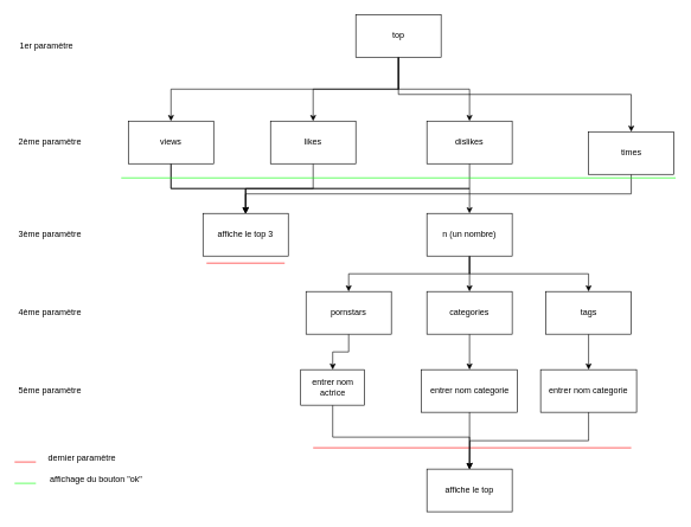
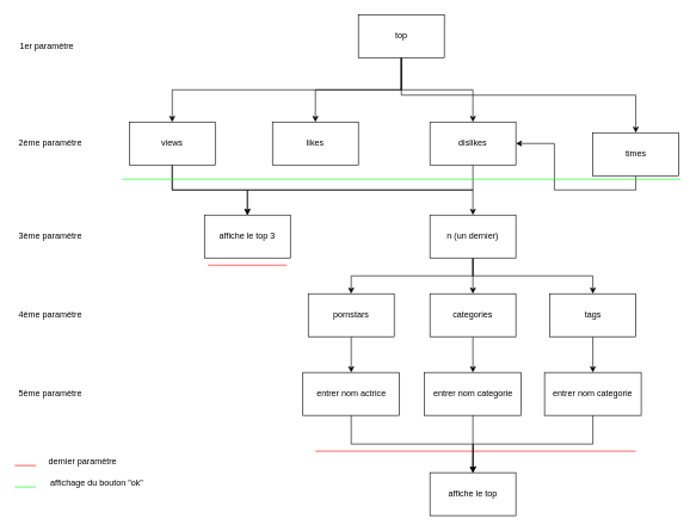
  <mxCell id="0" />
  <mxCell id="1" parent="0" />
  <mxCell id="2" style="edgeStyle=orthogonalEdgeStyle;rounded=0;orthogonalLoop=1;jettySize=auto;html=1;exitX=0.5;exitY=1;exitDx=0;exitDy=0;entryX=0.5;entryY=0;entryDx=0;entryDy=0;" parent="1" source="6" target="9" edge="1"><mxGeometry relative="1" as="geometry" /></mxCell>
  <mxCell id="3" style="edgeStyle=orthogonalEdgeStyle;rounded=0;orthogonalLoop=1;jettySize=auto;html=1;exitX=0.5;exitY=1;exitDx=0;exitDy=0;entryX=0.5;entryY=0;entryDx=0;entryDy=0;" parent="1" source="6" target="11" edge="1"><mxGeometry relative="1" as="geometry" /></mxCell>
  <mxCell id="4" style="edgeStyle=orthogonalEdgeStyle;rounded=0;orthogonalLoop=1;jettySize=auto;html=1;exitX=0.5;exitY=1;exitDx=0;exitDy=0;" parent="1" source="6" target="13" edge="1"><mxGeometry relative="1" as="geometry" /></mxCell>
  <mxCell id="5" style="edgeStyle=orthogonalEdgeStyle;rounded=0;orthogonalLoop=1;jettySize=auto;html=1;exitX=0.5;exitY=1;exitDx=0;exitDy=0;entryX=0.5;entryY=0;entryDx=0;entryDy=0;" parent="1" source="6" target="15" edge="1"><mxGeometry relative="1" as="geometry" /></mxCell>
  <mxCell id="6" value="&lt;font style=&quot;vertical-align: inherit;&quot;&gt;&lt;font style=&quot;vertical-align: inherit;&quot;&gt;top&lt;/font&gt;&lt;/font&gt;" style="whiteSpace=wrap;html=1;" parent="1" vertex="1"><mxGeometry x="500" y="20" width="120" height="60" as="geometry" /></mxCell>
  <mxCell id="7" style="edgeStyle=orthogonalEdgeStyle;rounded=0;orthogonalLoop=1;jettySize=auto;html=1;exitX=0.5;exitY=1;exitDx=0;exitDy=0;" parent="1" source="9" target="26" edge="1"><mxGeometry relative="1" as="geometry" /></mxCell>
  <mxCell id="8" style="edgeStyle=orthogonalEdgeStyle;rounded=0;orthogonalLoop=1;jettySize=auto;html=1;exitX=0.5;exitY=1;exitDx=0;exitDy=0;entryX=0.5;entryY=0;entryDx=0;entryDy=0;" parent="1" source="9" target="23" edge="1"><mxGeometry relative="1" as="geometry" /></mxCell>
  <mxCell id="9" value="&lt;font style=&quot;vertical-align: inherit;&quot;&gt;&lt;font style=&quot;vertical-align: inherit;&quot;&gt;views&lt;/font&gt;&lt;/font&gt;" style="whiteSpace=wrap;html=1;" parent="1" vertex="1"><mxGeometry x="180" y="170" width="120" height="60" as="geometry" /></mxCell>
- <mxCell id="10" style="edgeStyle=orthogonalEdgeStyle;rounded=0;orthogonalLoop=1;jettySize=auto;html=1;exitX=0.5;exitY=1;exitDx=0;exitDy=0;entryX=0.5;entryY=0;entryDx=0;entryDy=0;" parent="1" source="11" target="26" edge="1"><mxGeometry relative="1" as="geometry" /></mxCell>
  <mxCell id="11" value="&lt;font style=&quot;vertical-align: inherit;&quot;&gt;&lt;font style=&quot;vertical-align: inherit;&quot;&gt;likes&lt;/font&gt;&lt;/font&gt;" style="whiteSpace=wrap;html=1;" parent="1" vertex="1"><mxGeometry x="380" y="170" width="120" height="60" as="geometry" /></mxCell>
  <mxCell id="12" style="edgeStyle=orthogonalEdgeStyle;rounded=0;orthogonalLoop=1;jettySize=auto;html=1;exitX=0.5;exitY=1;exitDx=0;exitDy=0;entryX=0.5;entryY=0;entryDx=0;entryDy=0;" parent="1" source="13" target="26" edge="1"><mxGeometry relative="1" as="geometry" /></mxCell>
  <mxCell id="13" value="&lt;font style=&quot;vertical-align: inherit;&quot;&gt;&lt;font style=&quot;vertical-align: inherit;&quot;&gt;dislikes&lt;/font&gt;&lt;/font&gt;" style="whiteSpace=wrap;html=1;" parent="1" vertex="1"><mxGeometry x="600" y="170" width="120" height="60" as="geometry" /></mxCell>
- <mxCell id="14" style="edgeStyle=orthogonalEdgeStyle;rounded=0;orthogonalLoop=1;jettySize=auto;html=1;exitX=0.5;exitY=1;exitDx=0;exitDy=0;entryX=0.5;entryY=0;entryDx=0;entryDy=0;" parent="1" source="15" target="26" edge="1"><mxGeometry relative="1" as="geometry" /></mxCell>
+ <mxCell id="14" style="edgeStyle=orthogonalEdgeStyle;rounded=0;orthogonalLoop=1;jettySize=auto;html=1;exitX=0.5;exitY=1;exitDx=0;exitDy=0;" parent="1" source="15" target="13" edge="1"><mxGeometry relative="1" as="geometry" /></mxCell>
  <mxCell id="15" value="&lt;font style=&quot;vertical-align: inherit;&quot;&gt;&lt;font style=&quot;vertical-align: inherit;&quot;&gt;times&lt;/font&gt;&lt;/font&gt;" style="whiteSpace=wrap;html=1;" parent="1" vertex="1"><mxGeometry x="827.5" y="185" width="120" height="60" as="geometry" /></mxCell>
  <mxCell id="16" value="" style="edgeStyle=orthogonalEdgeStyle;rounded=0;orthogonalLoop=1;jettySize=auto;html=1;" edge="1" parent="1" source="17" target="45"><mxGeometry relative="1" as="geometry" /></mxCell>
  <mxCell id="17" value="&lt;font style=&quot;vertical-align: inherit;&quot;&gt;&lt;font style=&quot;vertical-align: inherit;&quot;&gt;tags&lt;/font&gt;&lt;/font&gt;" style="whiteSpace=wrap;html=1;" parent="1" vertex="1"><mxGeometry x="767.5" y="410" width="120" height="60" as="geometry" /></mxCell>
  <mxCell id="18" value="1er paramètre" style="text;strokeColor=none;align=center;fillColor=none;html=1;verticalAlign=middle;whiteSpace=wrap;rounded=0;" parent="1" vertex="1"><mxGeometry x="20" y="50" width="90" height="30" as="geometry" /></mxCell>
  <mxCell id="19" value="2ème paramètre" style="text;strokeColor=none;align=center;fillColor=none;html=1;verticalAlign=middle;whiteSpace=wrap;rounded=0;" parent="1" vertex="1"><mxGeometry x="20" y="185" width="100" height="30" as="geometry" /></mxCell>
  <mxCell id="20" style="edgeStyle=orthogonalEdgeStyle;rounded=0;orthogonalLoop=1;jettySize=auto;html=1;exitX=0.5;exitY=1;exitDx=0;exitDy=0;entryX=0.5;entryY=0;entryDx=0;entryDy=0;" parent="1" source="23" target="31" edge="1"><mxGeometry relative="1" as="geometry" /></mxCell>
  <mxCell id="21" style="edgeStyle=orthogonalEdgeStyle;rounded=0;orthogonalLoop=1;jettySize=auto;html=1;exitX=0.5;exitY=1;exitDx=0;exitDy=0;" parent="1" source="23" target="29" edge="1"><mxGeometry relative="1" as="geometry" /></mxCell>
  <mxCell id="22" value="" style="edgeStyle=orthogonalEdgeStyle;rounded=0;orthogonalLoop=1;jettySize=auto;html=1;entryX=0.5;entryY=0;entryDx=0;entryDy=0;exitX=0.5;exitY=1;exitDx=0;exitDy=0;" edge="1" parent="1" source="23" target="17"><mxGeometry relative="1" as="geometry"><mxPoint x="870" y="320" as="targetPoint" /></mxGeometry></mxCell>
- <mxCell id="23" value="&lt;font style=&quot;vertical-align: inherit;&quot;&gt;&lt;font style=&quot;vertical-align: inherit;&quot;&gt;n (un nombre)&lt;/font&gt;&lt;/font&gt;" style="whiteSpace=wrap;html=1;" parent="1" vertex="1"><mxGeometry x="600" y="300" width="120" height="60" as="geometry" /></mxCell>
+ <mxCell id="23" value="&lt;font style=&quot;vertical-align: inherit;&quot;&gt;&lt;font style=&quot;vertical-align: inherit;&quot;&gt;n (un dernier)&lt;/font&gt;&lt;/font&gt;" style="whiteSpace=wrap;html=1;" parent="1" vertex="1"><mxGeometry x="600" y="300" width="120" height="60" as="geometry" /></mxCell>
  <mxCell id="24" value="" style="edgeStyle=orthogonalEdgeStyle;rounded=0;orthogonalLoop=1;jettySize=auto;html=1;" parent="1" edge="1"><mxGeometry relative="1" as="geometry"><mxPoint x="605" y="410" as="targetPoint" /></mxGeometry></mxCell>
  <mxCell id="25" style="edgeStyle=orthogonalEdgeStyle;rounded=0;orthogonalLoop=1;jettySize=auto;html=1;exitX=0.5;exitY=1;exitDx=0;exitDy=0;entryX=0.5;entryY=0;entryDx=0;entryDy=0;" parent="1" edge="1"><mxGeometry relative="1" as="geometry"><mxPoint x="762.5" y="410" as="targetPoint" /></mxGeometry></mxCell>
  <mxCell id="26" value="affiche le top 3" style="whiteSpace=wrap;html=1;" parent="1" vertex="1"><mxGeometry x="285" y="300" width="120" height="60" as="geometry" /></mxCell>
  <mxCell id="27" value="3ème paramètre" style="text;strokeColor=none;align=center;fillColor=none;html=1;verticalAlign=middle;whiteSpace=wrap;rounded=0;" parent="1" vertex="1"><mxGeometry x="20" y="315" width="100" height="30" as="geometry" /></mxCell>
  <mxCell id="28" style="edgeStyle=orthogonalEdgeStyle;rounded=0;orthogonalLoop=1;jettySize=auto;html=1;exitX=0.5;exitY=1;exitDx=0;exitDy=0;entryX=0.5;entryY=0;entryDx=0;entryDy=0;" parent="1" source="29" target="44" edge="1"><mxGeometry relative="1" as="geometry" /></mxCell>
  <mxCell id="29" value="pornstars" style="whiteSpace=wrap;html=1;" parent="1" vertex="1"><mxGeometry x="430" y="410" width="120" height="60" as="geometry" /></mxCell>
  <mxCell id="30" style="edgeStyle=orthogonalEdgeStyle;rounded=0;orthogonalLoop=1;jettySize=auto;html=1;exitX=0.5;exitY=1;exitDx=0;exitDy=0;entryX=0.5;entryY=0;entryDx=0;entryDy=0;" parent="1" source="31" target="33" edge="1"><mxGeometry relative="1" as="geometry" /></mxCell>
  <mxCell id="31" value="&lt;font style=&quot;vertical-align: inherit;&quot;&gt;&lt;font style=&quot;vertical-align: inherit;&quot;&gt;categories&lt;/font&gt;&lt;/font&gt;" style="whiteSpace=wrap;html=1;" parent="1" vertex="1"><mxGeometry x="600" y="410" width="120" height="60" as="geometry" /></mxCell>
  <mxCell id="32" value="" style="edgeStyle=orthogonalEdgeStyle;rounded=0;orthogonalLoop=1;jettySize=auto;html=1;entryX=0.5;entryY=0;entryDx=0;entryDy=0;exitX=0.5;exitY=1;exitDx=0;exitDy=0;" edge="1" parent="1" source="44" target="43"><mxGeometry relative="1" as="geometry"><mxPoint x="750" y="660" as="targetPoint" /></mxGeometry></mxCell>
  <mxCell id="33" value="entrer nom categorie" style="whiteSpace=wrap;html=1;" parent="1" vertex="1"><mxGeometry x="592.5" y="520" width="135" height="60" as="geometry" /></mxCell>
  <mxCell id="34" value="4ème paramètre" style="text;strokeColor=none;align=center;fillColor=none;html=1;verticalAlign=middle;whiteSpace=wrap;rounded=0;" parent="1" vertex="1"><mxGeometry x="20" y="425" width="100" height="30" as="geometry" /></mxCell>
  <mxCell id="35" value="5ème paramètre" style="text;strokeColor=none;align=center;fillColor=none;html=1;verticalAlign=middle;whiteSpace=wrap;rounded=0;" parent="1" vertex="1"><mxGeometry x="20" y="535" width="100" height="30" as="geometry" /></mxCell>
  <mxCell id="36" value="" style="edgeStyle=none;orthogonalLoop=1;jettySize=auto;html=1;rounded=0;endArrow=none;endFill=0;strokeColor=#FF0000;" parent="1" edge="1"><mxGeometry width="80" relative="1" as="geometry"><mxPoint x="290" y="370" as="sourcePoint" /><mxPoint x="400" y="370" as="targetPoint" /><Array as="points" /></mxGeometry></mxCell>
  <mxCell id="37" value="" style="edgeStyle=none;orthogonalLoop=1;jettySize=auto;html=1;rounded=0;endArrow=none;endFill=0;strokeColor=#FF0000;" parent="1" edge="1"><mxGeometry width="80" relative="1" as="geometry"><mxPoint x="440" y="630" as="sourcePoint" /><mxPoint x="887.5" y="630" as="targetPoint" /><Array as="points" /></mxGeometry></mxCell>
  <mxCell id="38" value="" style="edgeStyle=none;orthogonalLoop=1;jettySize=auto;html=1;rounded=0;endArrow=none;endFill=0;strokeColor=#00FF00;" parent="1" edge="1"><mxGeometry width="80" relative="1" as="geometry"><mxPoint x="170" y="250" as="sourcePoint" /><mxPoint x="950" y="250" as="targetPoint" /><Array as="points" /></mxGeometry></mxCell>
  <mxCell id="39" value="" style="edgeStyle=none;orthogonalLoop=1;jettySize=auto;html=1;rounded=0;endArrow=none;endFill=0;strokeColor=#FF0000;" parent="1" edge="1"><mxGeometry width="80" relative="1" as="geometry"><mxPoint x="20" y="650" as="sourcePoint" /><mxPoint x="50" y="650" as="targetPoint" /><Array as="points" /></mxGeometry></mxCell>
  <mxCell id="40" value="" style="edgeStyle=none;orthogonalLoop=1;jettySize=auto;html=1;rounded=0;endArrow=none;endFill=0;strokeColor=#00FF00;" parent="1" edge="1"><mxGeometry width="80" relative="1" as="geometry"><mxPoint x="20" y="680" as="sourcePoint" /><mxPoint x="50" y="680" as="targetPoint" /><Array as="points" /></mxGeometry></mxCell>
  <mxCell id="41" value="dernier paramètre" style="text;strokeColor=none;align=center;fillColor=none;html=1;verticalAlign=middle;whiteSpace=wrap;rounded=0;" parent="1" vertex="1"><mxGeometry x="60" y="630" width="110" height="30" as="geometry" /></mxCell>
  <mxCell id="42" value="affichage du bouton &quot;ok&quot;" style="text;strokeColor=none;align=center;fillColor=none;html=1;verticalAlign=middle;whiteSpace=wrap;rounded=0;" parent="1" vertex="1"><mxGeometry x="60" y="660" width="150" height="30" as="geometry" /></mxCell>
  <mxCell id="43" value="affiche le top" style="whiteSpace=wrap;html=1;" vertex="1" parent="1"><mxGeometry x="600" y="660" width="120" height="60" as="geometry" /></mxCell>
- <mxCell id="44" value="entrer nom actrice" style="whiteSpace=wrap;html=1;" parent="1" vertex="1"><mxGeometry x="422.5" y="520" width="90" height="50" as="geometry" /></mxCell>
+ <mxCell id="44" value="entrer nom actrice" style="whiteSpace=wrap;html=1;" parent="1" vertex="1"><mxGeometry x="422.5" y="520" width="135" height="60" as="geometry" /></mxCell>
  <mxCell id="45" value="entrer nom categorie" style="whiteSpace=wrap;html=1;" vertex="1" parent="1"><mxGeometry x="760" y="520" width="135" height="60" as="geometry" /></mxCell>
  <mxCell id="46" value="" style="edgeStyle=orthogonalEdgeStyle;rounded=0;orthogonalLoop=1;jettySize=auto;html=1;exitX=0.5;exitY=1;exitDx=0;exitDy=0;" edge="1" parent="1" source="33"><mxGeometry relative="1" as="geometry"><mxPoint x="500" y="590" as="sourcePoint" /><mxPoint x="660" y="660" as="targetPoint" /></mxGeometry></mxCell>
  <mxCell id="47" value="" style="edgeStyle=orthogonalEdgeStyle;rounded=0;orthogonalLoop=1;jettySize=auto;html=1;exitX=0.5;exitY=1;exitDx=0;exitDy=0;" edge="1" parent="1" source="45"><mxGeometry relative="1" as="geometry"><mxPoint x="510" y="600" as="sourcePoint" /><mxPoint x="660" y="660" as="targetPoint" /></mxGeometry></mxCell>
